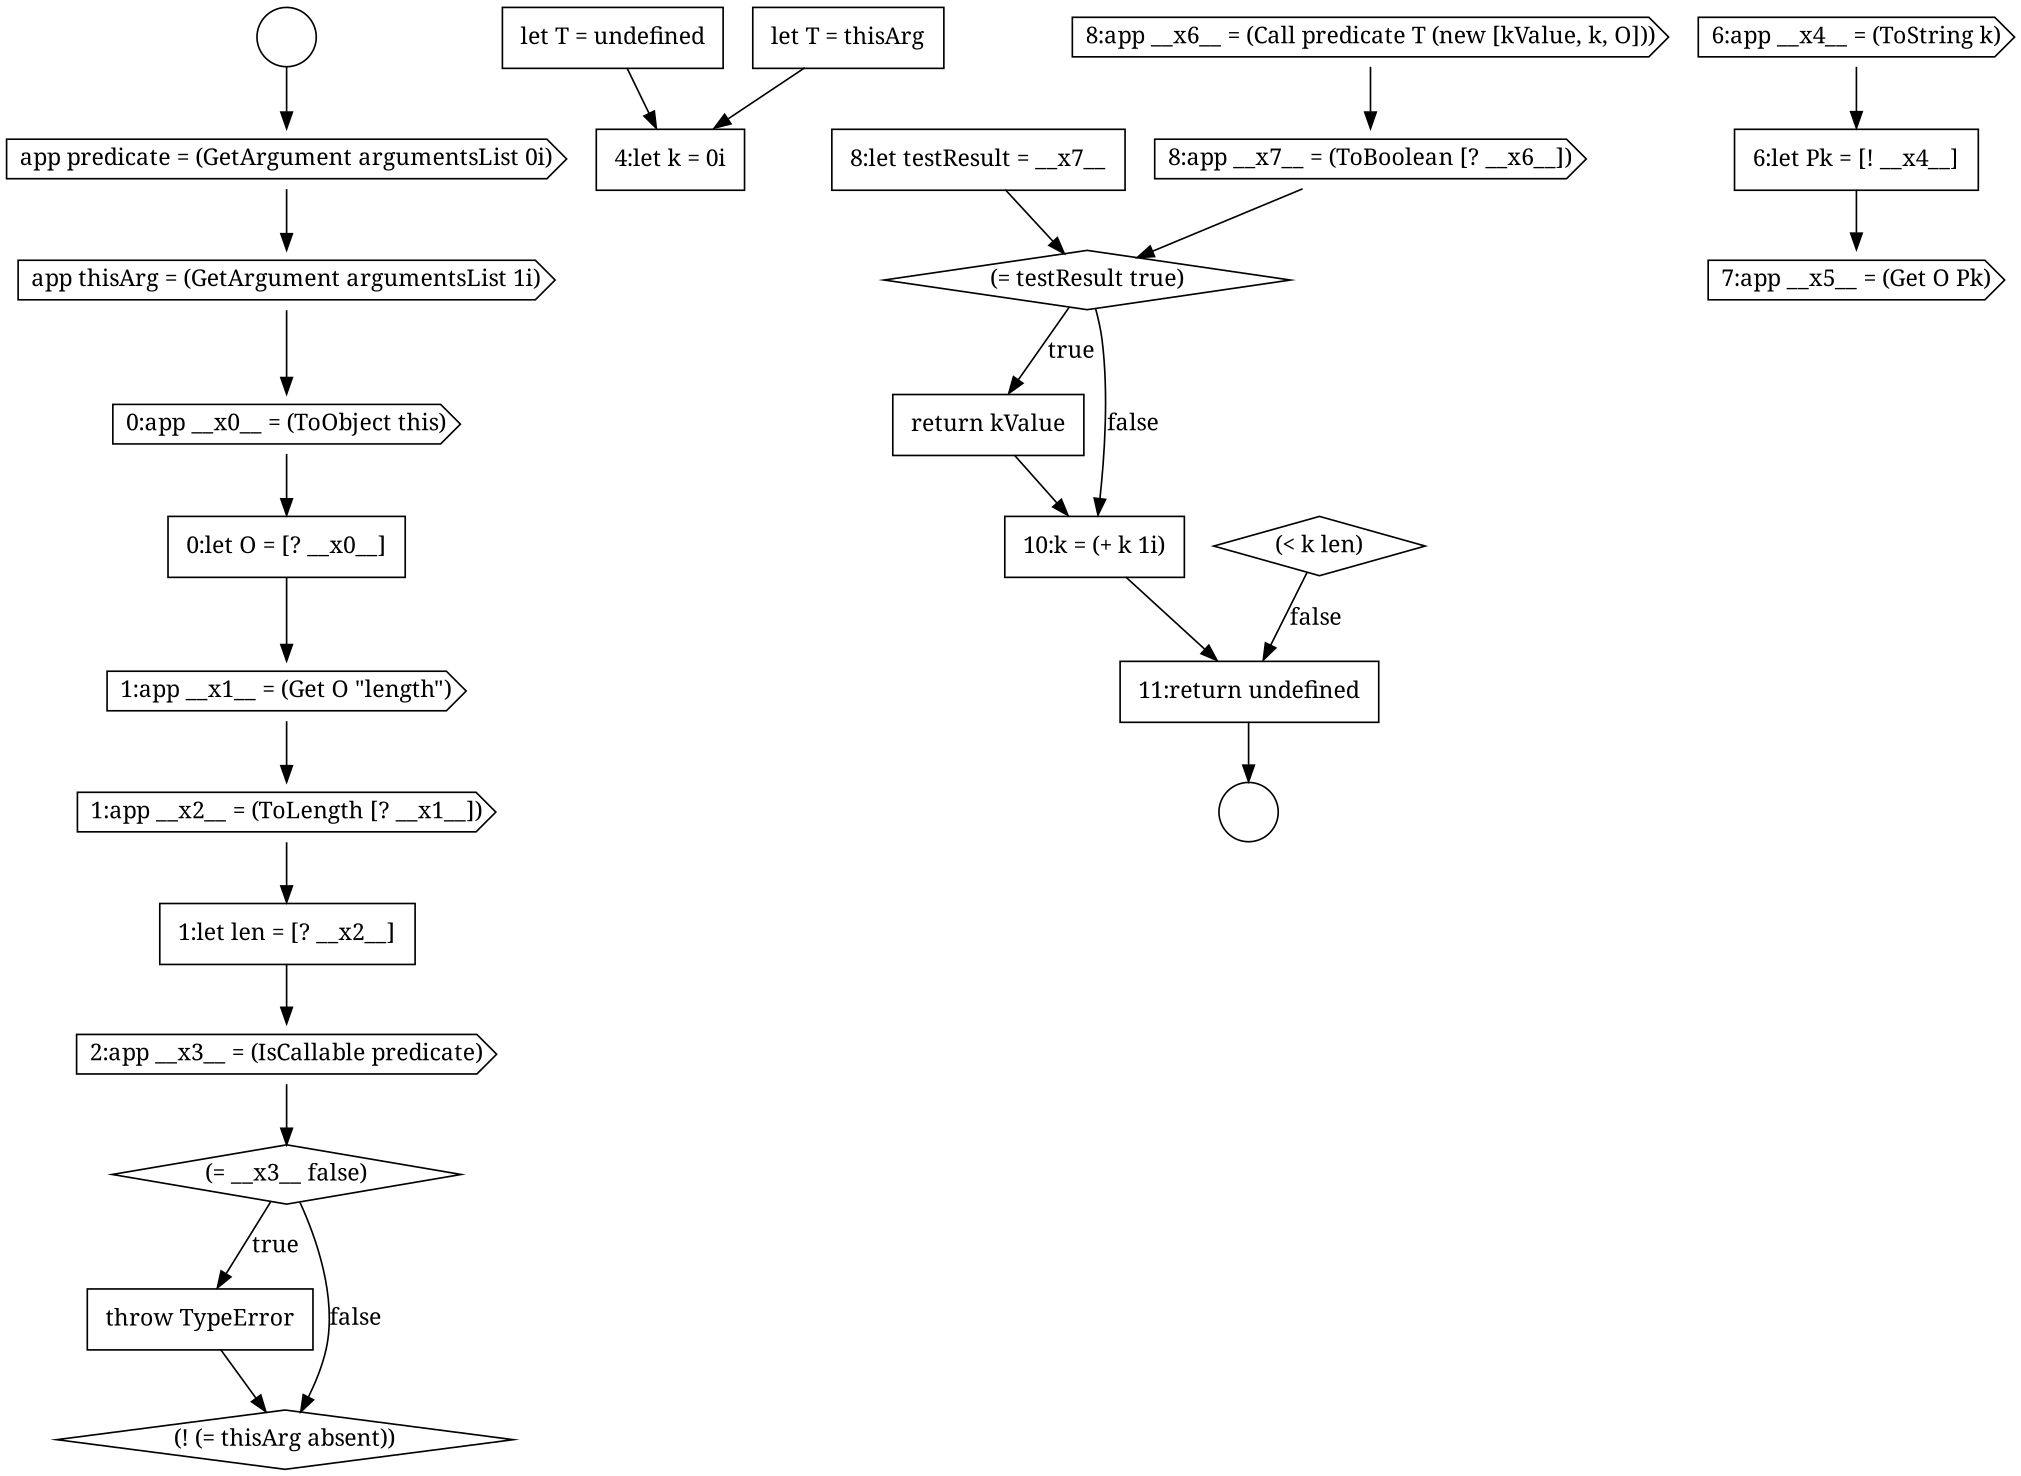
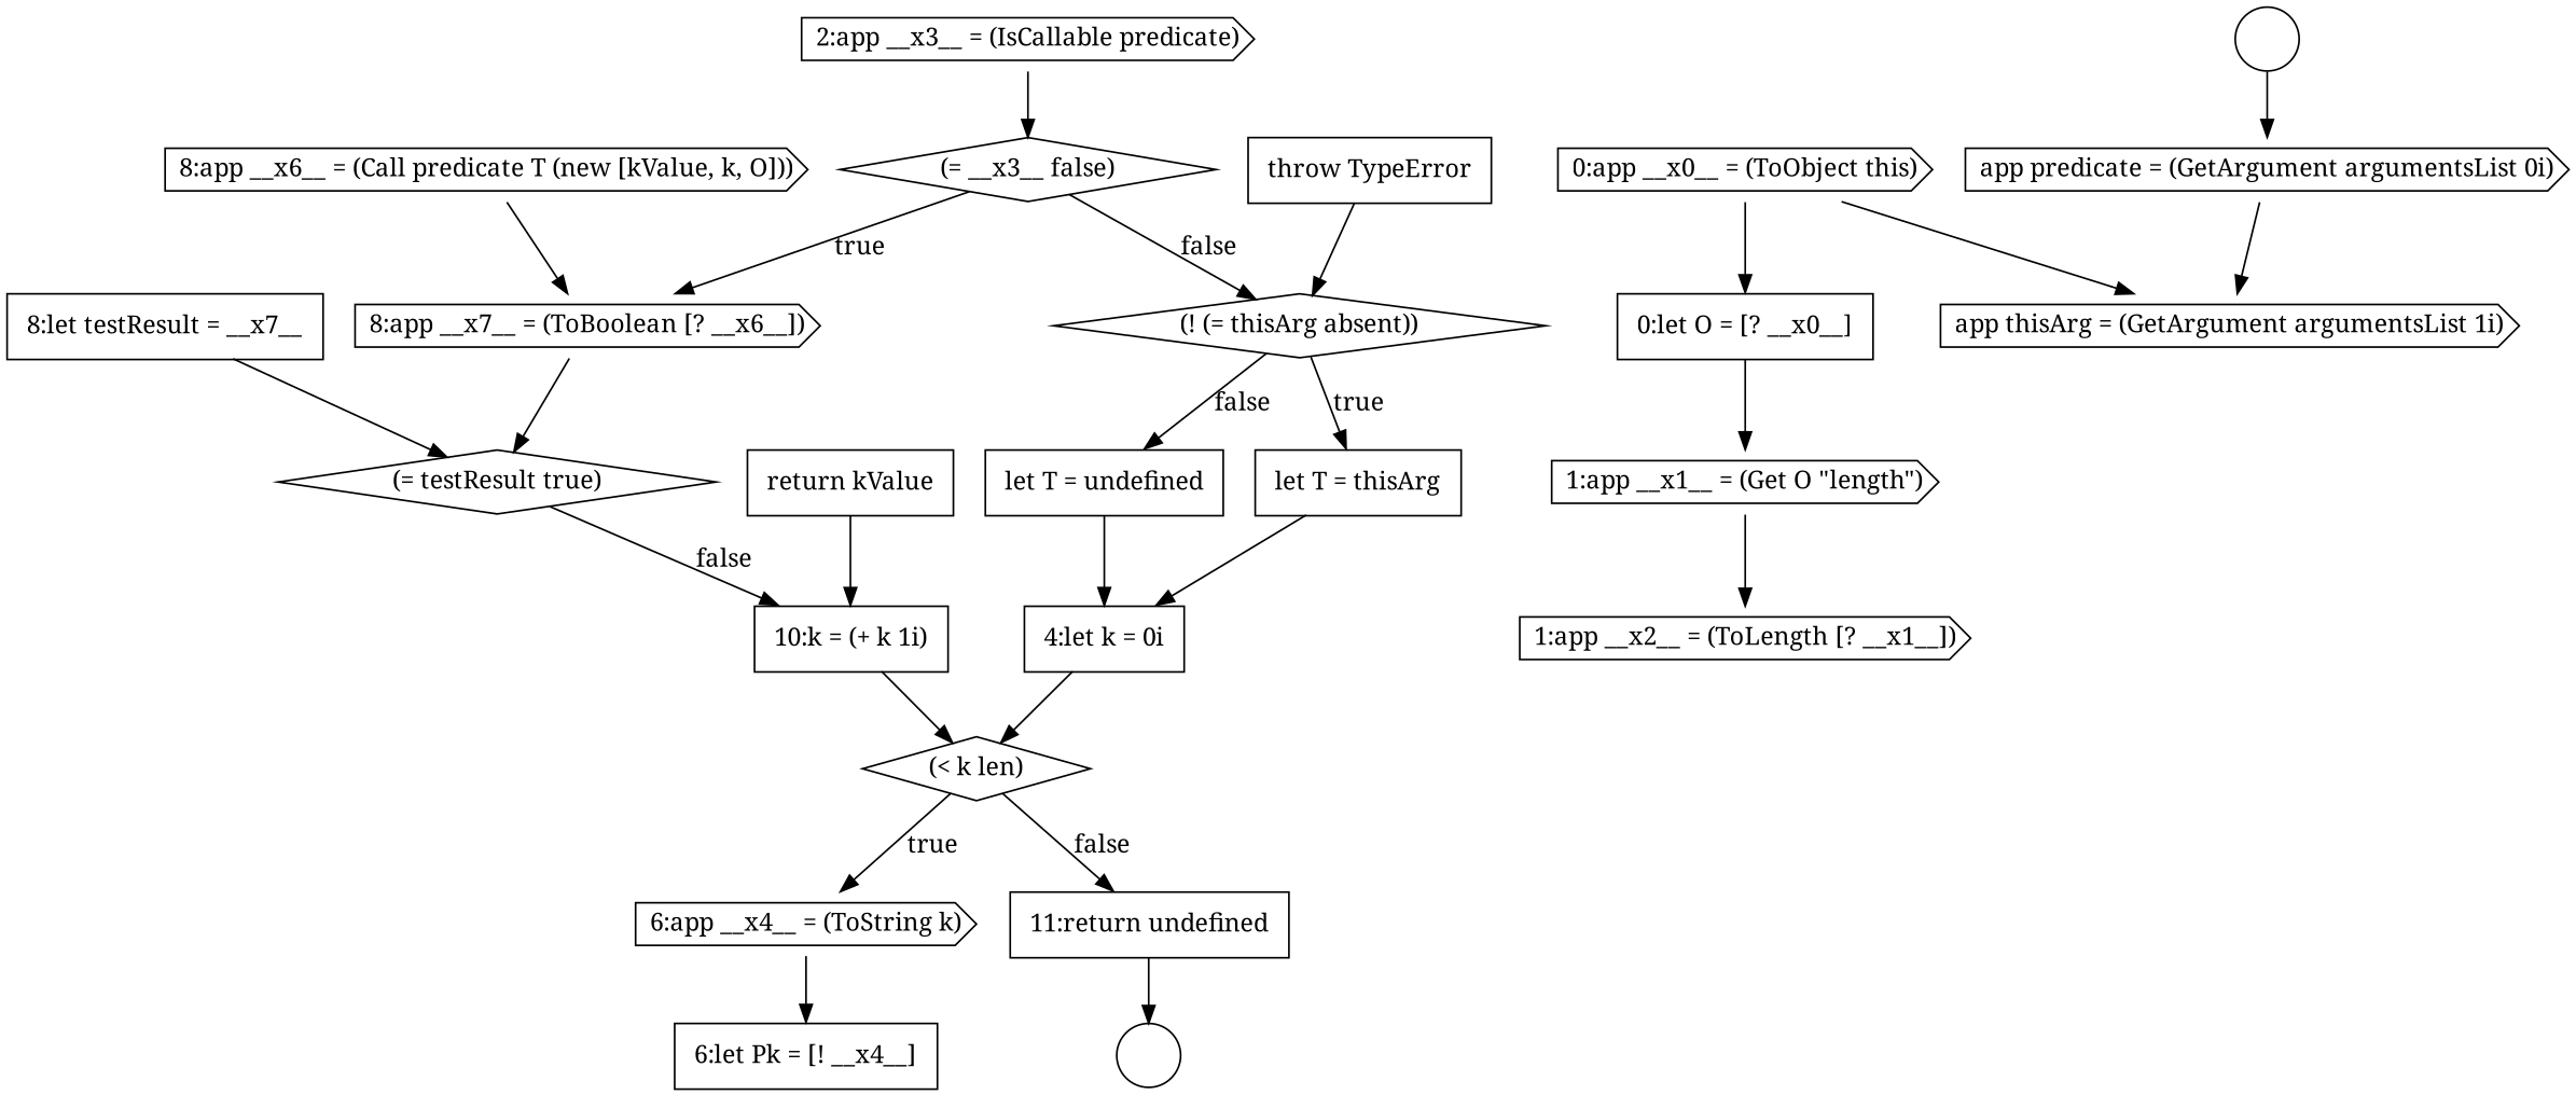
  digraph {
    fontname="Noto Serif"
    node [color=black fillcolor=white fontname="Noto Serif" shape=none style=filled]
    edge [color=black fontname="Noto Serif"]
    n1 [label=<<font color="black">(= __x3__ false)</font>> shape=diamond]
    n2 [label=<<font color="black">     <table border="0" cellborder="1" cellspacing="0" cellpadding="10">       <tr><td align="left">throw TypeError</td></tr>     </table>   </font>> margin=0]
    n3 [label=<<font color="black">(! (= thisArg absent))</font>> shape=diamond]
    n4 [label=<<font color="black">     <table border="0" cellborder="1" cellspacing="0" cellpadding="10">       <tr><td align="left">let T = undefined</td></tr>     </table>   </font>> margin=0]
    n5 [label=<<font color="black">     <table border="0" cellborder="1" cellspacing="0" cellpadding="10">       <tr><td align="left">let T = thisArg</td></tr>     </table>   </font>> margin=0]
    n6 [label=<<font color="black">     <table border="0" cellborder="1" cellspacing="0" cellpadding="10">       <tr><td align="left">8:let testResult = __x7__</td></tr>     </table>   </font>> margin=0]
    n7 [label=<<font color="black">(= testResult true)</font>> shape=diamond]
    n8 [label=<<font color="black">     <table border="0" cellborder="1" cellspacing="0" cellpadding="10">       <tr><td align="left">return kValue</td></tr>     </table>   </font>> margin=0]
    n9 [label=<<font color="black">     <table border="0" cellborder="1" cellspacing="0" cellpadding="10">       <tr><td align="left">10:k = (+ k 1i)</td></tr>     </table>   </font>> margin=0]
    n10 [label=<<font color="black">0:app __x0__ = (ToObject this)</font>> shape=cds]
    n11 [label=<<font color="black">     <table border="0" cellborder="1" cellspacing="0" cellpadding="10">       <tr><td align="left">0:let O = [? __x0__]</td></tr>     </table>   </font>> margin=0]
    n12 [label=<<font color="black">1:app __x1__ = (Get O &quot;length&quot;)</font>> shape=cds]
-   n13 [label=<<font color="black">7:app __x5__ = (Get O Pk)</font>> shape=cds]
    n14 [label=<<font color="black">     <table border="0" cellborder="1" cellspacing="0" cellpadding="10">       <tr><td align="left">4:let k = 0i</td></tr>     </table>   </font>> margin=0]
    n15 [label=<<font color="black">(&lt; k len)</font>> shape=diamond]
    n16 [label=<<font color="black">1:app __x2__ = (ToLength [? __x1__])</font>> shape=cds]
-   n17 [label=<<font color="black">     <table border="0" cellborder="1" cellspacing="0" cellpadding="10">       <tr><td align="left">1:let len = [? __x2__]</td></tr>     </table>   </font>> margin=0]
    n18 [label=<<font color="black">2:app __x3__ = (IsCallable predicate)</font>> shape=cds]
    n19 [label=<<font color="black">6:app __x4__ = (ToString k)</font>> shape=cds]
    n20 [label=<<font color="black">     <table border="0" cellborder="1" cellspacing="0" cellpadding="10">       <tr><td align="left">11:return undefined</td></tr>     </table>   </font>> margin=0]
    n21 [label=" " shape=circle]
    n22 [label=<<font color="black">     <table border="0" cellborder="1" cellspacing="0" cellpadding="10">       <tr><td align="left">6:let Pk = [! __x4__]</td></tr>     </table>   </font>> margin=0]
    n23 [label=<<font color="black">app predicate = (GetArgument argumentsList 0i)</font>> shape=cds]
    n24 [label=<<font color="black">app thisArg = (GetArgument argumentsList 1i)</font>> shape=cds]
    n25 [label=<<font color="black">8:app __x6__ = (Call predicate T (new [kValue, k, O]))</font>> shape=cds]
    n26 [label=<<font color="black">8:app __x7__ = (ToBoolean [? __x6__])</font>> shape=cds]
    n27 [label=" " shape=circle]
-   n1 -> n2 [label=<<font color="black">true</font>>]
+   n1 -> n26 [label=<<font color="black">true</font>>]
    n1 -> n3 [label=<<font color="black">false</font>>]
    n2 -> n3
+   n3 -> n4 [label=<<font color="black">false</font>>]
+   n3 -> n5 [label=<<font color="black">true</font>>]
    n4 -> n14
    n5 -> n14
    n6 -> n7
-   n7 -> n8 [label=<<font color="black">true</font>>]
    n7 -> n9 [label=<<font color="black">false</font>>]
    n8 -> n9
-   n9 -> n20
+   n9 -> n15
    n10 -> n11
    n11 -> n12
    n12 -> n16
+   n14 -> n15
+   n15 -> n19 [label=<<font color="black">true</font>>]
    n15 -> n20 [label=<<font color="black">false</font>>]
-   n16 -> n17
-   n17 -> n18
    n18 -> n1
    n19 -> n22
    n20 -> n21
-   n22 -> n13
    n23 -> n24
-   n24 -> n10
+   n10 -> n24
    n25 -> n26
    n26 -> n7
    n27 -> n23
  }
